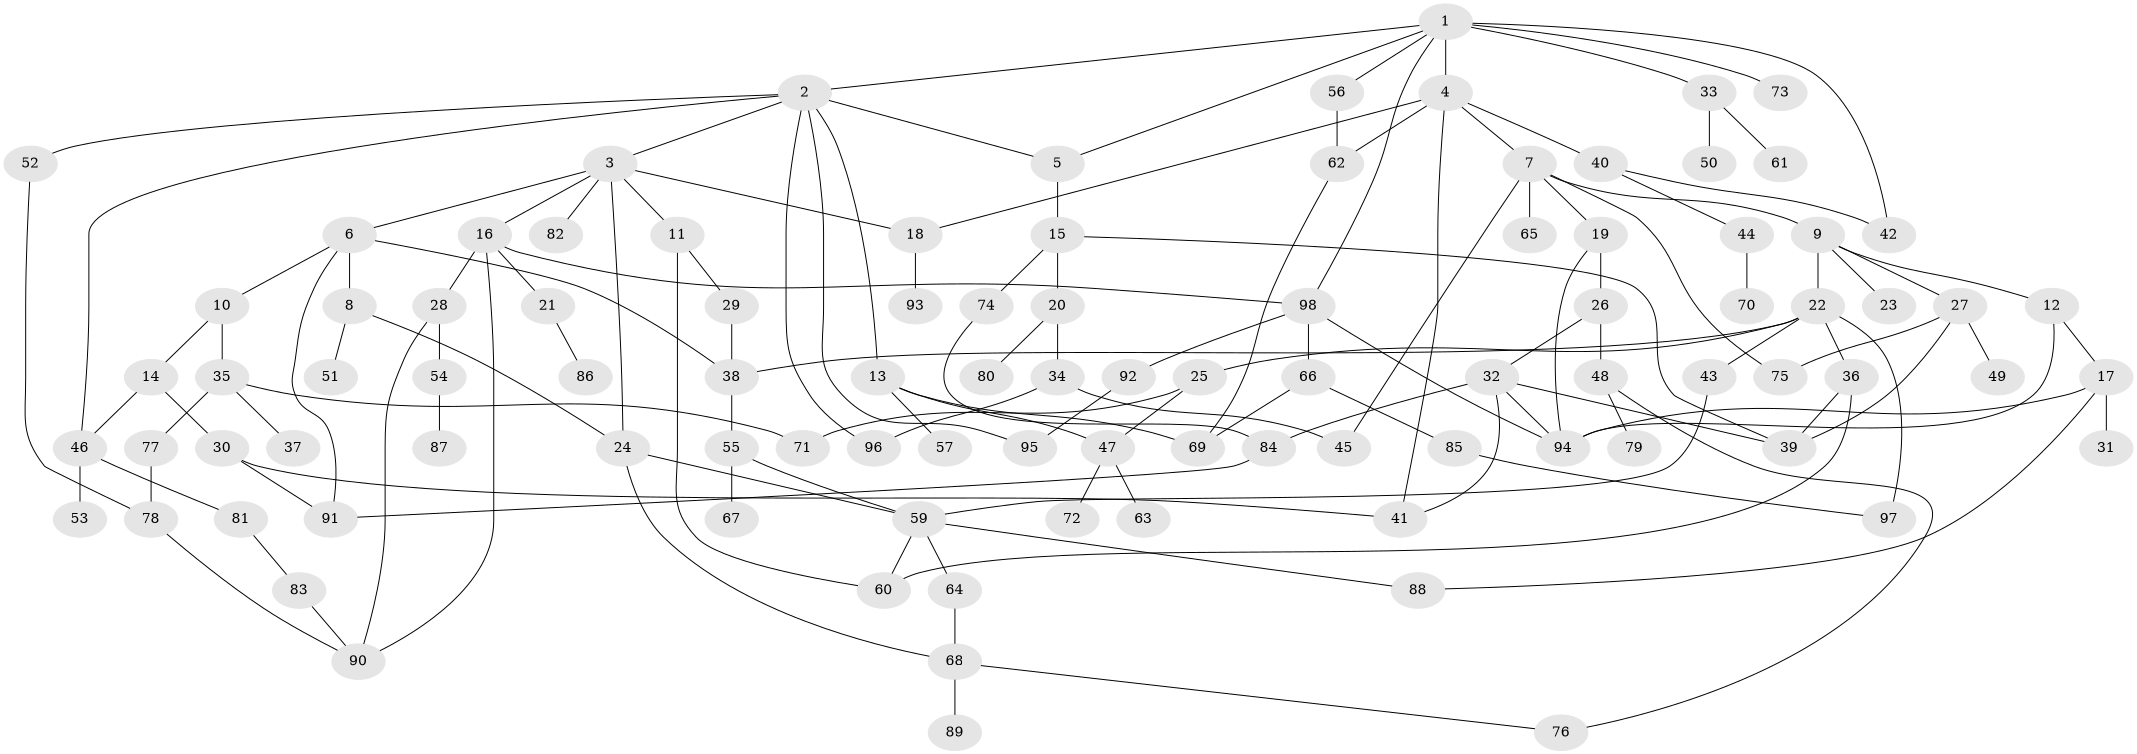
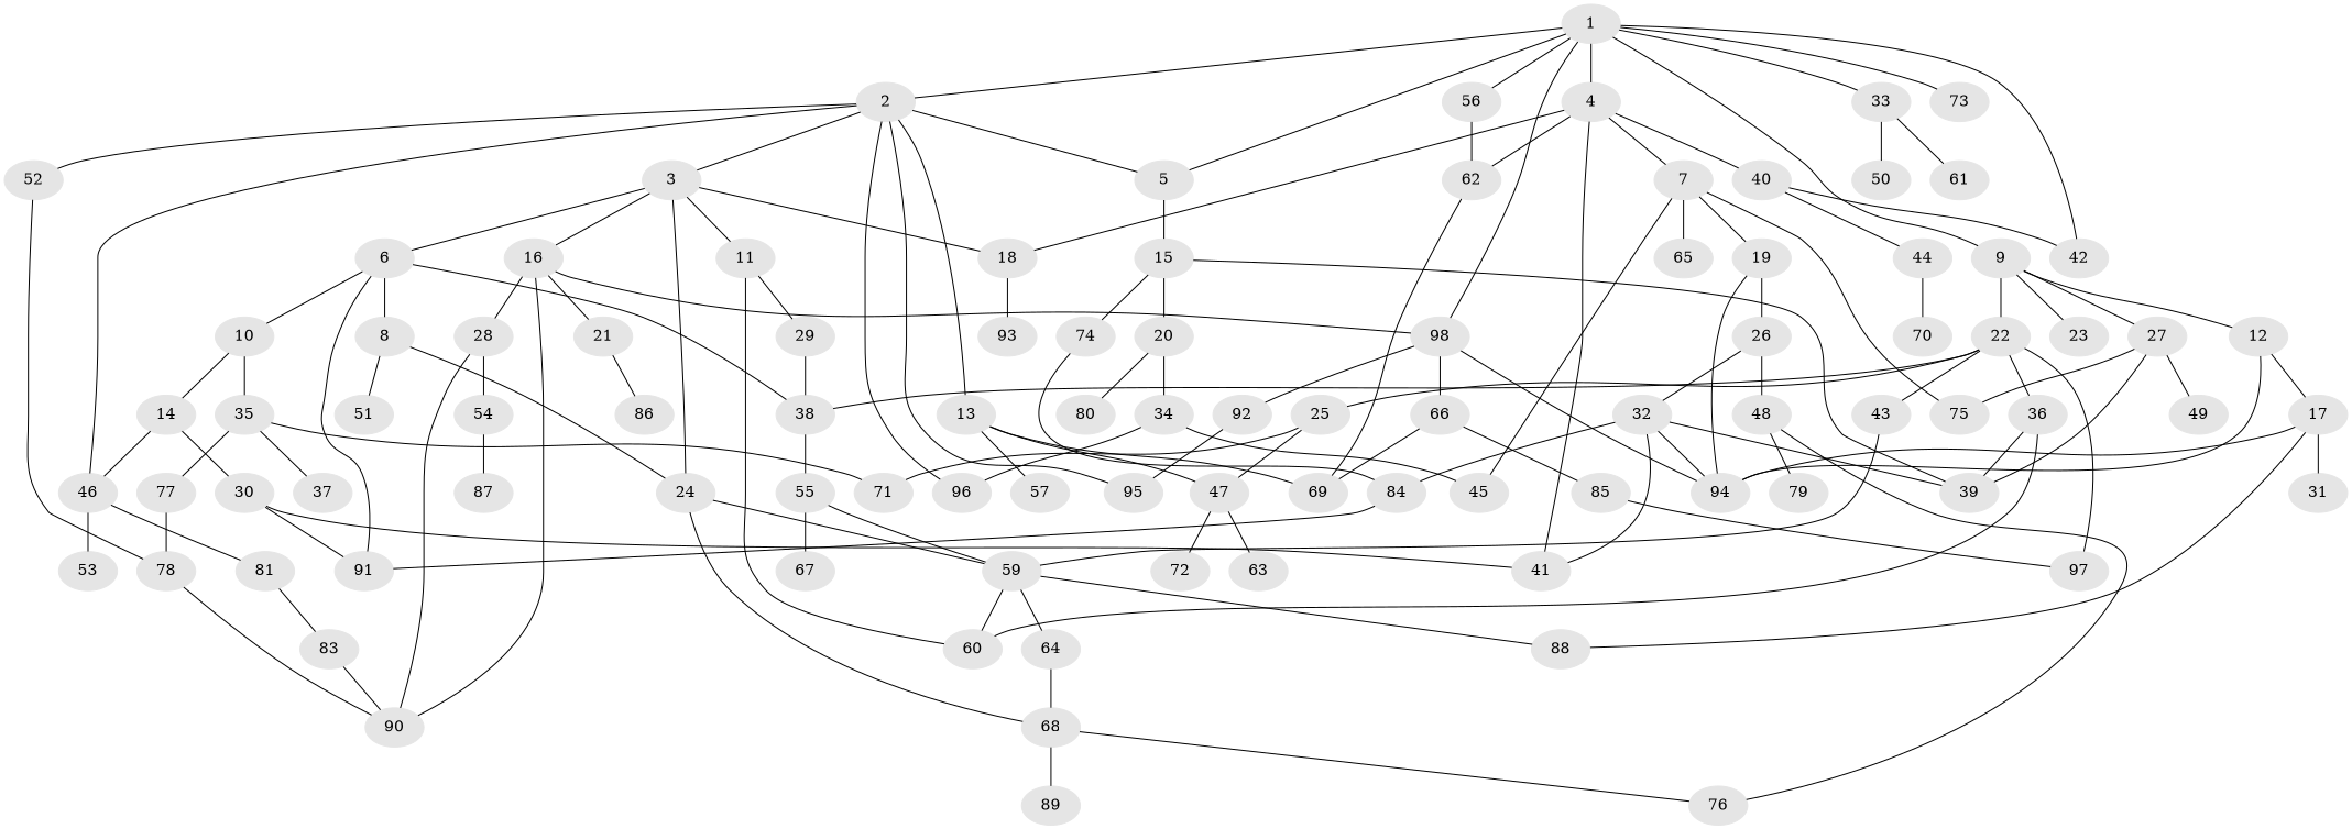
  graph {
    node [color=gray90 style=filled]
    1
    2
    4
    5
    33
    42
    56
    n8 [label=98]
    73
    3
    13
    46
    52
    95
    96
    18
    7
    40
    41
    62
    15
    50
    61
    94
    66
    92
    6
    11
    16
    24
-   82
    47
    57
    69
    53
    81
    78
    8
    10
    38
    91
    29
    60
    21
    28
    90
    93
    59
    68
    9
    19
    45
    65
    75
    44
    20
    39
    74
    51
    14
    35
    55
    12
    22
    23
    27
    26
    17
    25
    36
    43
    97
    49
    30
    71
    37
    77
    31
    88
    63
    72
    34
    80
    84
    86
    54
    32
    48
    64
    89
    76
    79
    87
    67
    70
    83
    85
    1 -- 2
    1 -- 4
    1 -- 5
    1 -- 33
    1 -- 42
    1 -- 56
    1 -- n8
    1 -- 73
    2 -- 5
    2 -- 3
    2 -- 13
    2 -- 46
    2 -- 52
    2 -- 95
    2 -- 96
    4 -- 18
    4 -- 7
    4 -- 40
    4 -- 41
    4 -- 62
    5 -- 15
    33 -- 50
    33 -- 61
    56 -- 62
    n8 -- 94
    n8 -- 66
    n8 -- 92
    3 -- 18
    3 -- 6
    3 -- 11
    3 -- 16
    3 -- 24
-   3 -- 82
    13 -- 47
    13 -- 57
    13 -- 69
    46 -- 53
    46 -- 81
    52 -- 78
    18 -- 93
-   7 -- 9
+   1 -- 9
    7 -- 19
    7 -- 45
    7 -- 65
    7 -- 75
    40 -- 42
    40 -- 44
    62 -- 69
    15 -- 20
    15 -- 39
    15 -- 74
    66 -- 69
    66 -- 85
    92 -- 95
    6 -- 8
    6 -- 10
    6 -- 38
    6 -- 91
    11 -- 29
    11 -- 60
    16 -- n8
    16 -- 21
    16 -- 28
    16 -- 90
    24 -- 59
    24 -- 68
    47 -- 63
    47 -- 72
    81 -- 83
    78 -- 90
    8 -- 24
    8 -- 51
    10 -- 14
    10 -- 35
    38 -- 55
    29 -- 38
    21 -- 86
    28 -- 90
    28 -- 54
    59 -- 60
    59 -- 88
    59 -- 64
    68 -- 89
    68 -- 76
    9 -- 12
    9 -- 22
    9 -- 23
    9 -- 27
    19 -- 94
    19 -- 26
    44 -- 70
    20 -- 34
    20 -- 80
    74 -- 84
    14 -- 46
    14 -- 30
    35 -- 71
    35 -- 37
    35 -- 77
    55 -- 59
    55 -- 67
    12 -- 94
    12 -- 17
    22 -- 38
    22 -- 25
    22 -- 36
    22 -- 43
    22 -- 97
    27 -- 75
    27 -- 39
    27 -- 49
    26 -- 32
    26 -- 48
    17 -- 94
    17 -- 31
    17 -- 88
    25 -- 47
    25 -- 71
    36 -- 60
    36 -- 39
    43 -- 59
    30 -- 41
    30 -- 91
    77 -- 78
    34 -- 96
    34 -- 45
    84 -- 91
    54 -- 87
    32 -- 41
    32 -- 94
    32 -- 39
    32 -- 84
    48 -- 76
    48 -- 79
    64 -- 68
    83 -- 90
    85 -- 97
  }
